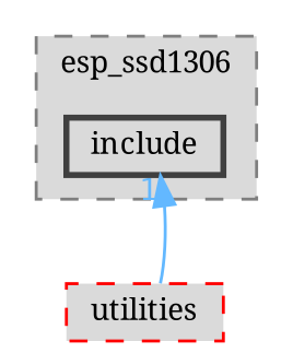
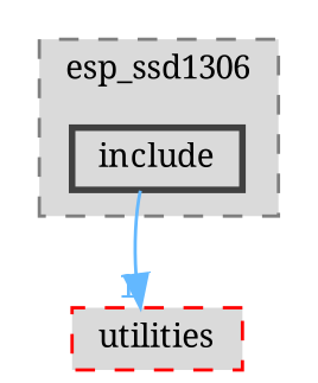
  digraph {
    compound=true
    fontname="Noto Serif"
    node [fillcolor="#dadada" fontname="Noto Serif" fontsize=10 shape=box]
    n1 [color=grey25 height=0.2 label=include style="filled,bold" width=0.4]
    n2 [color=red height=0.2 label=utilities style="filled,dashed" width=0.4]
    subgraph cluster_1 {
      bgcolor="#dadada"
      fontsize=10
      label=esp_ssd1306
      pencolor=grey50
      style="filled,dashed"
      n1
    }
-   n2 -> n1 [color=steelblue1 fontcolor=steelblue1 fontname="Noto Serif" fontsize=10 headlabel=1 labeldistance=1.5 labelfontname=Helvetica labelfontsize=10]
+   n1 -> n2 [color=steelblue1 fontcolor=steelblue1 fontname="Noto Serif" fontsize=10 headlabel=1 labeldistance=1.5 labelfontname=Helvetica labelfontsize=10]
  }
